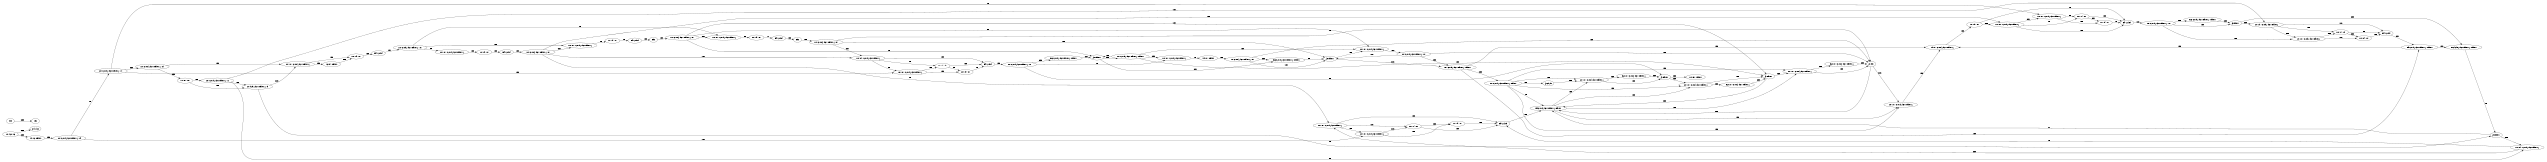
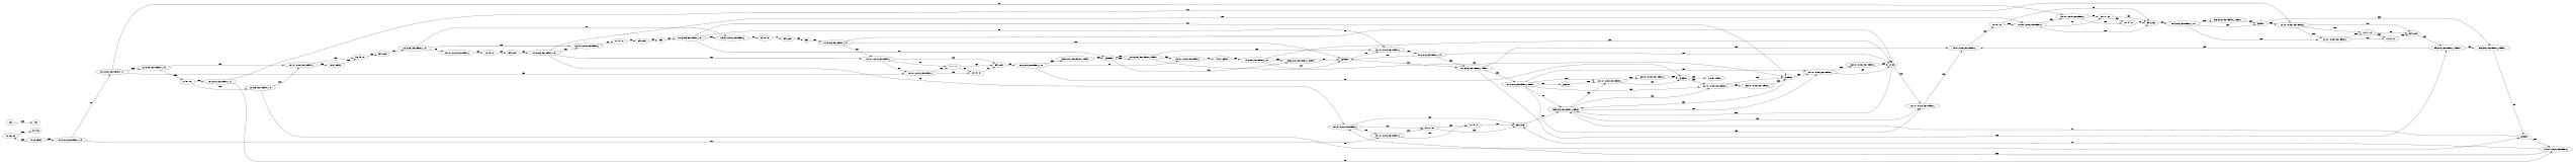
  digraph {
    fontname="Patrick Hand"
    rankdir=LR
    node [fontname="Patrick Hand"]
    edge [fontname="Patrick Hand"]
    n1 [label="push rbp"]
    n2 [label="mov rbp , rsp"]
    n3 [label="sub rsp , address"]
    n4 [label="mov qword [ rbp - address ] , rdi"]
    n5 [label="mov qword [ rbp - address ] , rsi"]
    n6 [label="mov rax , qword [ rbp - address ]"]
    n7 [label="mov qword [ rbp - address ] , rdx"]
    n8 [label="mov rax , qword [ rbp - address ]"]
    n9 [label="mov rax , qword [ rbp - address ]"]
    n10 [label="mov rsi , rcx"]
    n11 [label="mov rdi , rax"]
    n12 [label="mov eax , ecx"]
    n13 [label="mov rax , qword [ rbp - address ]"]
    n14 [label="mov rsi , rdx"]
    n15 [label="mov rdi , rax"]
    n16 [label="mov rsi , rcx"]
    n17 [label="mov rdi , rax"]
    n18 [label="mov qword [ rbp - address ] , r8"]
    n19 [label="mov byte [ rbp - address ] , al"]
    n20 [label="rsp esi , address"]
    n21 [label="mov rdi , rax"]
    n22 [label="mov rdx , qword [ rbp - address ]"]
    n23 [label="mov rdx , qword [ rbp - address ]"]
    n24 [label="je address"]
    n25 [label="mov rax , qword [ rbp - address ]"]
    n26 [label="mov rsi , rdx"]
    n27 [label="call symbol"]
    n28 [label="mov rcx , qword [ rbp - address ]"]
    n29 [label="call symbol"]
    n30 [label="add qword [ rbp - address ] , address"]
    n31 [label="call symbol"]
    n32 [label="mov qword [ rbp - address ] , rax"]
    n33 [label="mov rax , qword [ rbp - address ]"]
    n34 [label="mov rax , qword [ rbp - address ]"]
    n35 [label="mov rax , qword [ rbp - address ]"]
    n36 [label="mov rdi , rax"]
    n37 [label="mov rdi , rax"]
    n38 [label="mov rdi , rax"]
    n39 [label="call symbol"]
    n40 [label="mov qword [ rbp - address ] , rax"]
    n41 [label="mov rdx , qword [ rbp - address ]"]
    n42 [label="mov rcx , qword [ rbp - address ]"]
    n43 [label="call symbol"]
    n44 [label="call symbol"]
    n45 [label="call symbol"]
    n46 [label=cdqe]
    n47 [label="mov qword [ rbp - address ] , rax"]
    n48 [label="jne address"]
    n49 [label="mov rax , qword [ rbp - address ]"]
    n50 [label="jb address"]
    n51 [label="cmp qword [ rbp - address ] , address"]
    n52 [label="mov qword [ rbp - address ] , address"]
    n53 [label="mov qword [ rbp - address ] , rax"]
    n54 [label="mov rax , qword [ rbp - address ]"]
    n55 [label="call symbol"]
    n56 [label=cdqe]
    n57 [label="mov qword [ rbp - address ] , rax"]
    n58 [label="jne address"]
    n59 [label="ja retn"]
    n60 [label="mov qword [ rbp - address ] , address"]
    n61 [label="mov rax , qword [ rbp - address ]"]
    n62 [label="mov qword [ rbp - address ] , rax"]
    n63 [label="cmp qword [ rbp - address ] , address"]
    n64 [label="mov rax , qword [ rbp - address ]"]
    n65 [label="jb address"]
    n66 [label="sub rax , address"]
    n67 [label="mov rax , qword [ rbp - address ]"]
    n68 [label="mov eax , address"]
    n69 [label="mov qword [ rbp - address ] , address"]
    n70 [label="sub rax , qword [ rbp - address ]"]
    n71 [label="add qword [ rbp - address ] , address"]
    n72 [label="jmp byte"]
    n73 [label="mov rax , qword [ rbp - address ]"]
    n74 [label="mov rdx , rax"]
    n75 [label="cmp byte [ rbp - address ] , address"]
    n76 [label="mov qword [ rbp - address ] , rax"]
    n77 [label="cmp rax , qword [ rbp - address ]"]
    n78 [label="cmp rax , qword [ rbp - address ]"]
    n79 [label="cmp rax , qword [ rbp - address ]"]
    n80 [label=leave]
    n81 [label=retn]
    n82 [label="mov qword [ rbp - address ] , rax"]
    n83 [label="cmp qword [ rbp - address ] , address"]
    n84 [label="je address"]
    n85 [label="mov rdi , rax"]
    n2 -> n1 [label=CFG]
-   n2 -> n3 [label=CFG]
+   n3 -> n2 [label=CFG]
    n3 -> n4 [label=CFG]
    n4 -> n5 [label=CFG]
    n4 -> n6 [label=DFG]
    n5 -> n7 [label=CFG]
    n5 -> n8 [label=DFG]
    n5 -> n9 [label=DFG]
    n6 -> n10 [label=CFG]
    n6 -> n11 [label=DFG]
    n7 -> n12 [label=CFG]
    n7 -> n13 [label=DFG]
    n8 -> n14 [label=CFG]
    n8 -> n15 [label=DFG]
    n9 -> n16 [label=CFG]
    n9 -> n17 [label=DFG]
    n10 -> n11 [label=CFG]
    n10 -> n29 [label=DFG]
    n11 -> n29 [label=DFG]
    n12 -> n18 [label=CFG]
    n12 -> n19 [label=DFG]
    n13 -> n20 [label=CFG]
    n13 -> n21 [label=DFG]
    n14 -> n15 [label=CFG]
    n14 -> n43 [label=DFG]
    n15 -> n43 [label=DFG]
    n16 -> n17 [label=CFG]
    n16 -> n44 [label=DFG]
    n17 -> n44 [label=DFG]
-   n18 -> n19 [label=CFG]
    n18 -> n22 [label=DFG]
    n18 -> n23 [label=DFG]
    n19 -> n13 [label=CFG]
    n19 -> n24 [label=DFG]
    n20 -> n21 [label=CFG]
    n21 -> n31 [label=DFG]
    n22 -> n25 [label=CFG]
    n22 -> n26 [label=DFG]
    n22 -> n27 [label=DFG]
    n23 -> n28 [label=CFG]
    n23 -> n29 [label=DFG]
    n24 -> n23 [label=CFG]
    n24 -> n30 [label=CFG]
    n25 -> n26 [label=CFG]
    n25 -> n85 [label=DFG]
    n26 -> n27 [label=DFG]
    n26 -> n85 [label=CFG]
    n27 -> n71 [label=CFG]
    n28 -> n6 [label=CFG]
    n28 -> n10 [label=DFG]
    n28 -> n29 [label=DFG]
    n29 -> n30 [label=CFG]
    n30 -> n54 [label=DFG]
    n30 -> n61 [label=DFG]
    n30 -> n67 [label=DFG]
    n30 -> n73 [label=DFG]
    n31 -> n32 [label=DFG]
    n32 -> n33 [label=DFG]
    n32 -> n34 [label=DFG]
    n32 -> n35 [label=DFG]
    n33 -> n36 [label=DFG]
    n34 -> n37 [label=DFG]
    n35 -> n38 [label=DFG]
    n36 -> n39 [label=DFG]
    n37 -> n45 [label=DFG]
    n38 -> n55 [label=DFG]
    n39 -> n40 [label=DFG]
    n40 -> n28 [label=DFG]
    n40 -> n34 [label=CFG]
    n40 -> n41 [label=DFG]
    n40 -> n42 [label=DFG]
    n41 -> n8 [label=CFG]
    n41 -> n14 [label=DFG]
    n41 -> n43 [label=DFG]
    n42 -> n9 [label=CFG]
    n42 -> n16 [label=DFG]
    n42 -> n44 [label=DFG]
    n43 -> n62 [label=DFG]
    n44 -> n82 [label=DFG]
    n45 -> n46 [label=DFG]
    n46 -> n47 [label=DFG]
    n47 -> n35 [label=CFG]
    n47 -> n48 [label=DFG]
    n47 -> n49 [label=DFG]
    n47 -> n50 [label=DFG]
    n48 -> n51 [label=CFG]
    n48 -> n52 [label=CFG]
    n49 -> n53 [label=DFG]
    n50 -> n30 [label=CFG]
    n50 -> n54 [label=CFG]
    n51 -> n58 [label=CFG]
    n52 -> n48 [label=DFG]
    n52 -> n49 [label=DFG]
    n52 -> n50 [label=DFG]
    n52 -> n64 [label=CFG]
    n53 -> n58 [label=DFG]
    n53 -> n59 [label=DFG]
    n53 -> n60 [label=CFG]
    n54 -> n59 [label=DFG]
    n54 -> n79 [label=CFG]
    n55 -> n56 [label=DFG]
    n56 -> n57 [label=DFG]
    n57 -> n41 [label=CFG]
    n57 -> n58 [label=DFG]
    n57 -> n59 [label=DFG]
    n58 -> n49 [label=CFG]
    n58 -> n60 [label=CFG]
    n59 -> n30 [label=CFG]
    n59 -> n61 [label=CFG]
    n60 -> n69 [label=CFG]
    n60 -> n70 [label=DFG]
    n60 -> n71 [label=DFG]
    n61 -> n70 [label=DFG]
    n62 -> n63 [label=CFG]
    n62 -> n64 [label=DFG]
    n62 -> n65 [label=DFG]
    n63 -> n48 [label=CFG]
    n64 -> n66 [label=DFG]
    n65 -> n67 [label=CFG]
    n65 -> n68 [label=CFG]
    n66 -> n76 [label=DFG]
    n67 -> n50 [label=DFG]
    n67 -> n78 [label=CFG]
    n69 -> n30 [label=DFG]
    n69 -> n54 [label=DFG]
    n69 -> n61 [label=DFG]
    n69 -> n67 [label=DFG]
    n69 -> n72 [label=CFG]
    n69 -> n73 [label=DFG]
    n70 -> n74 [label=DFG]
    n71 -> n70 [label=DFG]
    n71 -> n75 [label=CFG]
    n72 -> n73 [label=CFG]
    n73 -> n65 [label=DFG]
    n73 -> n77 [label=CFG]
    n74 -> n42 [label=CFG]
    n74 -> n44 [label=DFG]
    n75 -> n24 [label=CFG]
    n76 -> n51 [label=CFG]
    n76 -> n58 [label=DFG]
    n76 -> n59 [label=DFG]
    n77 -> n65 [label=CFG]
    n78 -> n50 [label=CFG]
    n79 -> n59 [label=CFG]
    n80 -> n81 [label=CFG]
    n82 -> n25 [label=DFG]
    n82 -> n83 [label=CFG]
    n82 -> n84 [label=DFG]
    n83 -> n84 [label=CFG]
    n84 -> n22 [label=CFG]
    n84 -> n75 [label=CFG]
    n85 -> n27 [label=DFG]
  }
